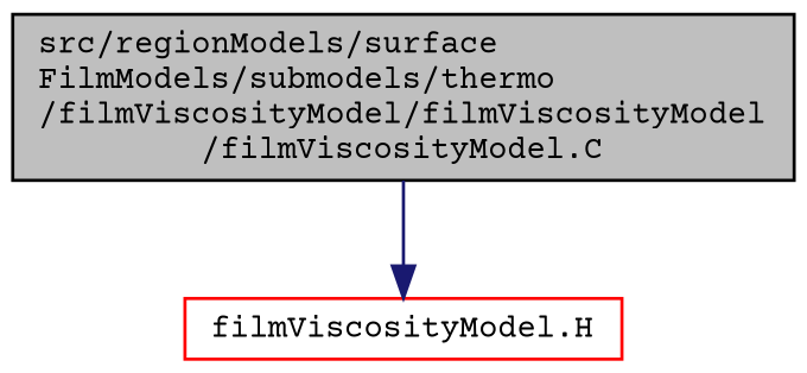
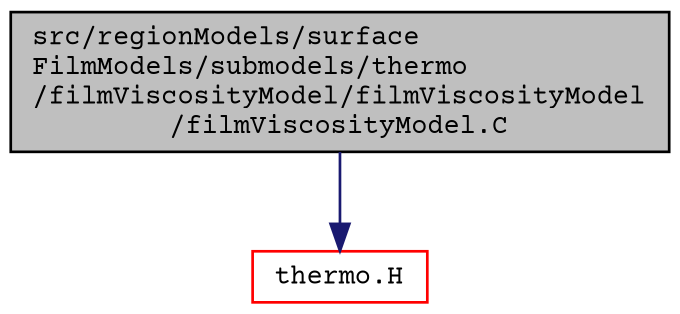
  digraph {
    fontname="Courier Prime"
    node [fontname="Courier Prime" fontsize=10 shape=record]
    n1 [color=black fillcolor=grey75 fontcolor=black height=0.2 label="src/regionModels/surface\lFilmModels/submodels/thermo\l/filmViscosityModel/filmViscosityModel\l/filmViscosityModel.C" style=filled width=0.4]
-   n2 [color=red height=0.2 label="filmViscosityModel.H" width=0.4]
+   n2 [color=red height=0.2 label="thermo.H" width=0.4]
    n1 -> n2 [color=midnightblue fontname="Courier Prime" fontsize=10 labelfontname=Helvetica labelfontsize=10 style=solid]
  }
